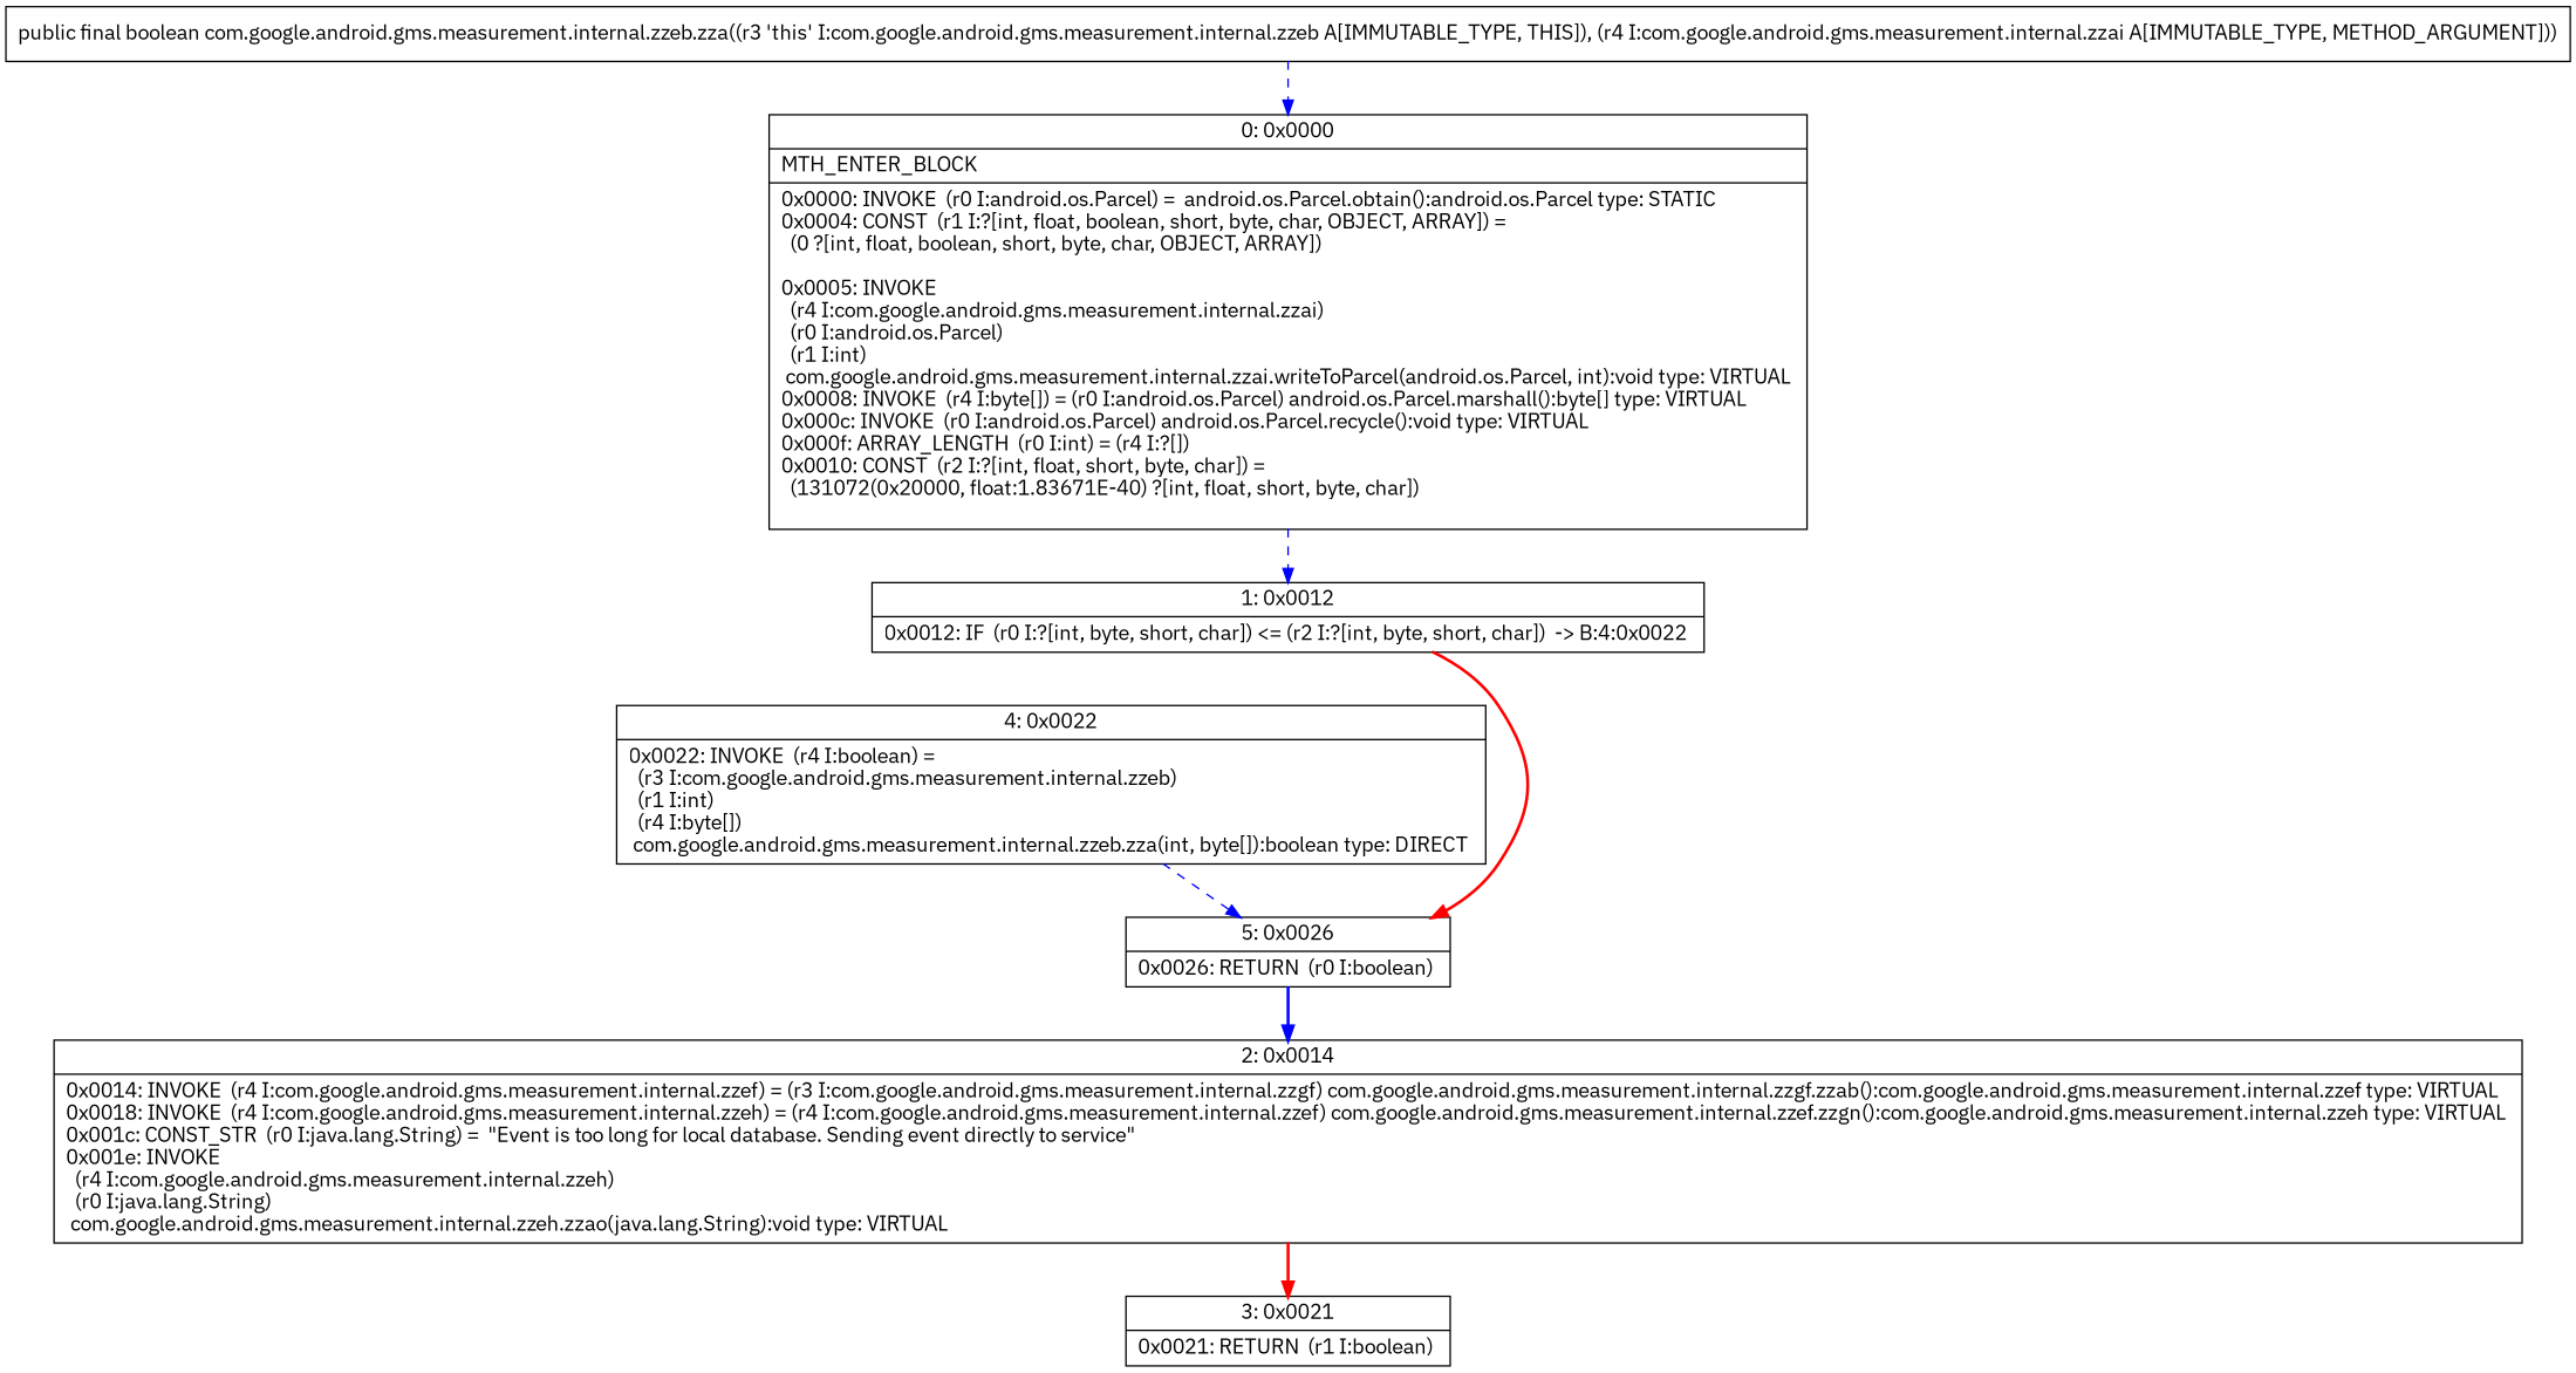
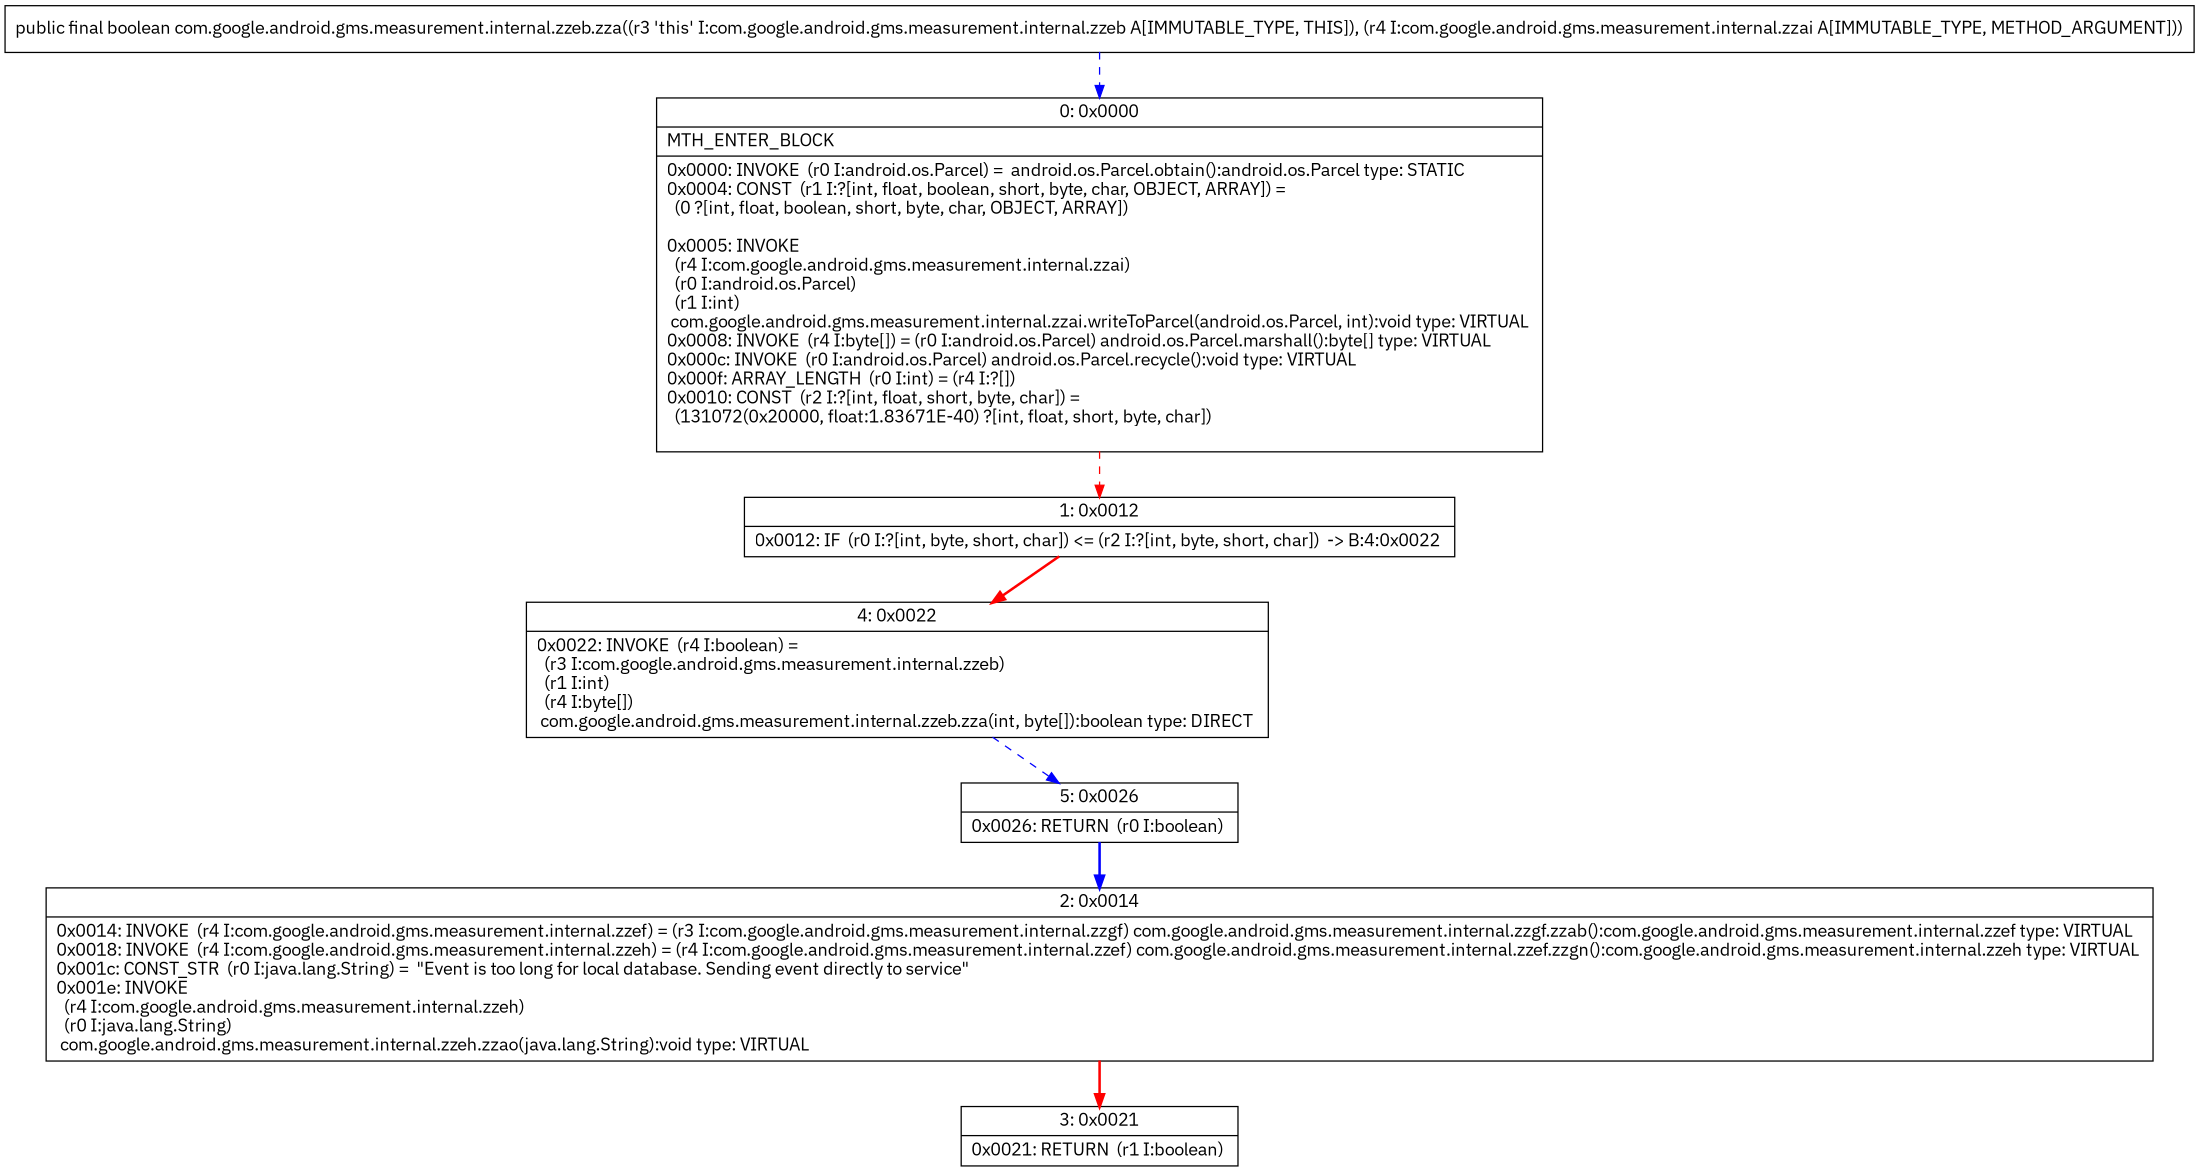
  digraph {
    fontname="IBM Plex Sans"
    node [fontname="IBM Plex Sans" shape=record]
    edge [color=red fontname="IBM Plex Sans" style=dashed]
    n1 [label="{0\:\ 0x0000|MTH_ENTER_BLOCK\l|0x0000: INVOKE  (r0 I:android.os.Parcel) =  android.os.Parcel.obtain():android.os.Parcel type: STATIC \l0x0004: CONST  (r1 I:?[int, float, boolean, short, byte, char, OBJECT, ARRAY]) = \l  (0 ?[int, float, boolean, short, byte, char, OBJECT, ARRAY])\l \l0x0005: INVOKE  \l  (r4 I:com.google.android.gms.measurement.internal.zzai)\l  (r0 I:android.os.Parcel)\l  (r1 I:int)\l com.google.android.gms.measurement.internal.zzai.writeToParcel(android.os.Parcel, int):void type: VIRTUAL \l0x0008: INVOKE  (r4 I:byte[]) = (r0 I:android.os.Parcel) android.os.Parcel.marshall():byte[] type: VIRTUAL \l0x000c: INVOKE  (r0 I:android.os.Parcel) android.os.Parcel.recycle():void type: VIRTUAL \l0x000f: ARRAY_LENGTH  (r0 I:int) = (r4 I:?[]) \l0x0010: CONST  (r2 I:?[int, float, short, byte, char]) = \l  (131072(0x20000, float:1.83671E\-40) ?[int, float, short, byte, char])\l \l}"]
    n2 [label="{1\:\ 0x0012|0x0012: IF  (r0 I:?[int, byte, short, char]) \<= (r2 I:?[int, byte, short, char])  \-\> B:4:0x0022 \l}"]
    n3 [label="{4\:\ 0x0022|0x0022: INVOKE  (r4 I:boolean) = \l  (r3 I:com.google.android.gms.measurement.internal.zzeb)\l  (r1 I:int)\l  (r4 I:byte[])\l com.google.android.gms.measurement.internal.zzeb.zza(int, byte[]):boolean type: DIRECT \l}"]
    n4 [label="{2\:\ 0x0014|0x0014: INVOKE  (r4 I:com.google.android.gms.measurement.internal.zzef) = (r3 I:com.google.android.gms.measurement.internal.zzgf) com.google.android.gms.measurement.internal.zzgf.zzab():com.google.android.gms.measurement.internal.zzef type: VIRTUAL \l0x0018: INVOKE  (r4 I:com.google.android.gms.measurement.internal.zzeh) = (r4 I:com.google.android.gms.measurement.internal.zzef) com.google.android.gms.measurement.internal.zzef.zzgn():com.google.android.gms.measurement.internal.zzeh type: VIRTUAL \l0x001c: CONST_STR  (r0 I:java.lang.String) =  \"Event is too long for local database. Sending event directly to service\" \l0x001e: INVOKE  \l  (r4 I:com.google.android.gms.measurement.internal.zzeh)\l  (r0 I:java.lang.String)\l com.google.android.gms.measurement.internal.zzeh.zzao(java.lang.String):void type: VIRTUAL \l}"]
    n5 [label="{3\:\ 0x0021|0x0021: RETURN  (r1 I:boolean) \l}"]
    n6 [label="{5\:\ 0x0026|0x0026: RETURN  (r0 I:boolean) \l}"]
    n7 [label="{public final boolean com.google.android.gms.measurement.internal.zzeb.zza((r3 'this' I:com.google.android.gms.measurement.internal.zzeb A[IMMUTABLE_TYPE, THIS]), (r4 I:com.google.android.gms.measurement.internal.zzai A[IMMUTABLE_TYPE, METHOD_ARGUMENT])) }"]
-   n1 -> n2 [color=blue]
-   n2 -> n6 [style=bold]
+   n1 -> n2
+   n2 -> n3 [style=bold]
    n3 -> n6 [color=blue]
    n4 -> n5 [style=bold]
    n6 -> n4 [color=blue style=bold]
    n7 -> n1 [color=blue]
  }
